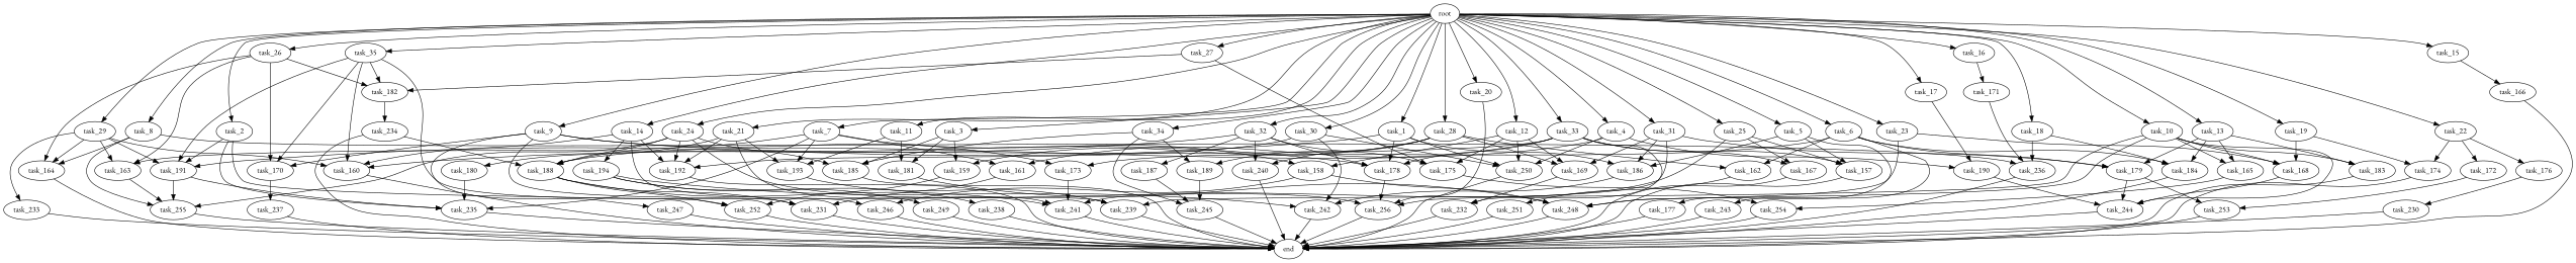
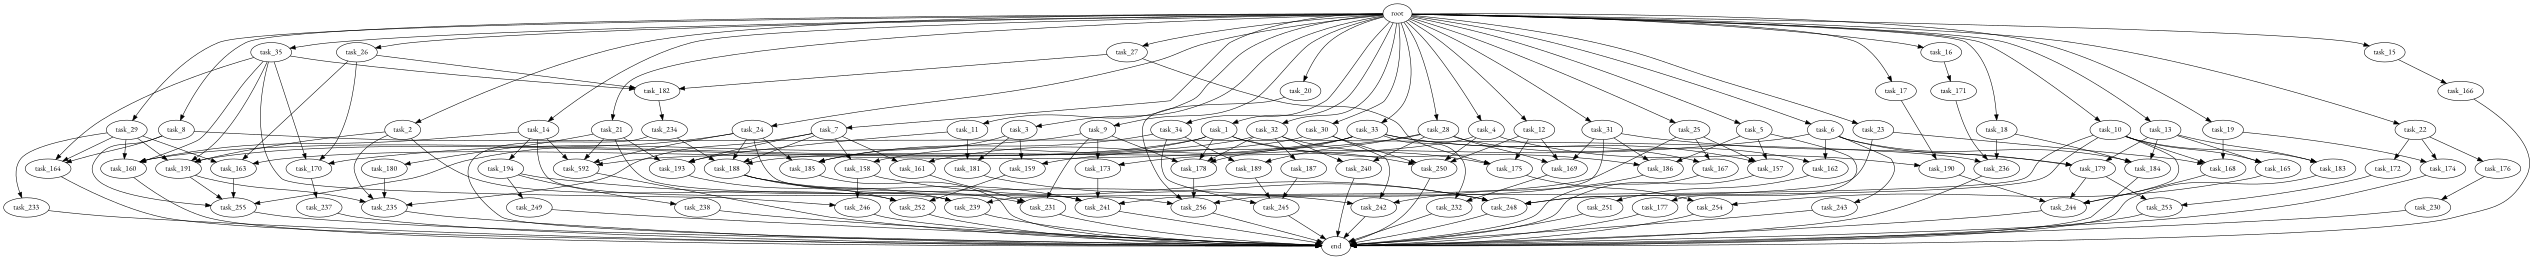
  digraph {
    fontname="EB Garamond"
    node [fontname="EB Garamond"]
    edge [fontname="EB Garamond"]
    root
    task_1
    task_2
    task_3
    task_4
    task_5
    task_6
    task_7
    task_8
    task_9
    task_10
    task_11
    task_12
    task_13
    task_14
    task_15
    task_16
    task_17
    task_18
    task_19
    task_20
    task_21
    task_22
    task_23
    task_24
    task_25
    task_26
    task_27
    task_28
    task_29
    task_30
    task_31
    task_32
    task_33
    task_34
    task_35
    task_178
    task_186
    task_191
    task_250
    task_235
    task_252
    task_159
    task_181
    task_185
    task_188
    task_190
    task_157
    task_177
    task_162
    task_173
    task_179
    task_184
    task_243
    task_158
    task_161
    task_193
    task_164
    task_236
    task_255
    task_170
    task_231
-   task_247
    task_165
    task_168
    task_183
    task_239
    task_244
    task_248
    task_169
    task_175
    task_160
-   task_192
+   task_192 [label=task_592]
    task_194
    task_166
    task_171
    task_174
    task_256
    task_180
    task_241
    task_172
    task_176
    task_167
    task_163
    task_182
    task_189
    task_240
    task_233
    task_242
    task_187
    task_232
    task_245
    task_246
    end
    task_251
    task_253
    task_237
    task_254
    task_238
    task_249
    task_230
    task_234
    root -> task_1
    root -> task_2
    root -> task_3
    root -> task_4
    root -> task_5
    root -> task_6
    root -> task_7
    root -> task_8
    root -> task_9
    root -> task_10
    root -> task_11
    root -> task_12
    root -> task_13
    root -> task_14
    root -> task_15
    root -> task_16
    root -> task_17
    root -> task_18
    root -> task_19
    root -> task_20
    root -> task_21
    root -> task_22
    root -> task_23
    root -> task_24
    root -> task_25
    root -> task_26
    root -> task_27
    root -> task_28
    root -> task_29
    root -> task_30
    root -> task_31
    root -> task_32
    root -> task_33
    root -> task_34
    root -> task_35
    task_1 -> task_178
    task_1 -> task_186
    task_1 -> task_191
    task_1 -> task_250
    task_2 -> task_191
    task_2 -> task_235
    task_2 -> task_252
    task_3 -> task_159
    task_3 -> task_181
    task_3 -> task_185
    task_4 -> task_250
    task_4 -> task_188
    task_4 -> task_190
    task_5 -> task_186
    task_5 -> task_157
    task_5 -> task_177
    task_6 -> task_162
    task_6 -> task_173
    task_6 -> task_179
    task_6 -> task_184
    task_6 -> task_243
    task_7 -> task_235
    task_7 -> task_188
    task_7 -> task_158
    task_7 -> task_161
    task_7 -> task_193
    task_8 -> task_164
    task_8 -> task_236
    task_8 -> task_255
    task_9 -> task_178
    task_9 -> task_173
    task_9 -> task_170
    task_9 -> task_231
-   task_9 -> task_247
    task_10 -> task_165
    task_10 -> task_168
    task_10 -> task_183
    task_10 -> task_239
    task_10 -> task_244
    task_10 -> task_248
    task_11 -> task_181
    task_11 -> task_193
    task_12 -> task_250
-   task_12 -> task_158
+   task_1 -> task_158
    task_12 -> task_169
    task_12 -> task_175
    task_13 -> task_179
    task_13 -> task_184
    task_13 -> task_165
    task_13 -> task_183
    task_14 -> task_239
    task_14 -> task_160
    task_14 -> task_192
    task_14 -> task_194
    task_15 -> task_166
    task_16 -> task_171
    task_17 -> task_190
    task_18 -> task_184
    task_18 -> task_236
    task_19 -> task_168
    task_19 -> task_174
    task_20 -> task_256
    task_21 -> task_193
    task_21 -> task_192
    task_21 -> task_180
    task_21 -> task_241
    task_22 -> task_174
    task_22 -> task_172
    task_22 -> task_176
    task_23 -> task_168
    task_23 -> task_248
    task_24 -> task_185
    task_24 -> task_188
    task_24 -> task_255
    task_24 -> task_192
    task_24 -> task_256
    task_25 -> task_157
    task_25 -> task_241
    task_25 -> task_167
    task_26 -> task_170
    task_26 -> task_163
    task_26 -> task_182
    task_27 -> task_175
    task_27 -> task_182
    task_28 -> task_159
    task_28 -> task_162
    task_28 -> task_169
    task_28 -> task_189
    task_28 -> task_240
    task_29 -> task_191
    task_29 -> task_164
    task_29 -> task_160
    task_29 -> task_163
    task_29 -> task_233
    task_30 -> task_250
    task_30 -> task_192
    task_30 -> task_242
    task_31 -> task_186
    task_31 -> task_179
    task_31 -> task_169
    task_31 -> task_256
    task_32 -> task_178
    task_32 -> task_175
    task_32 -> task_160
    task_32 -> task_240
    task_32 -> task_187
    task_33 -> task_178
    task_33 -> task_157
    task_33 -> task_161
    task_33 -> task_167
    task_33 -> task_163
    task_33 -> task_232
    task_34 -> task_185
    task_34 -> task_189
    task_34 -> task_245
    task_35 -> task_191
-   task_26 -> task_164
+   task_35 -> task_164
    task_35 -> task_170
    task_35 -> task_160
    task_35 -> task_182
    task_35 -> task_246
    task_178 -> task_256
    task_186 -> task_242
    task_191 -> task_235
    task_191 -> task_255
    task_250 -> end
    task_235 -> end
    task_252 -> end
    task_159 -> task_252
    task_181 -> task_248
    task_185 -> end
    task_188 -> task_252
    task_188 -> task_231
    task_188 -> task_241
    task_190 -> task_244
    task_157 -> end
    task_177 -> end
    task_162 -> task_251
    task_173 -> task_241
    task_179 -> task_244
    task_179 -> task_253
    task_184 -> end
    task_243 -> end
    task_158 -> task_248
    task_158 -> task_246
    task_161 -> task_231
    task_193 -> task_239
    task_164 -> end
    task_236 -> end
    task_255 -> end
    task_170 -> task_237
    task_231 -> end
-   task_247 -> end
    task_165 -> task_254
    task_168 -> task_244
    task_183 -> end
    task_239 -> end
    task_244 -> end
    task_248 -> end
    task_169 -> task_232
    task_175 -> task_254
    task_160 -> end
    task_192 -> end
    task_194 -> task_242
    task_194 -> task_238
    task_194 -> task_249
    task_166 -> end
    task_171 -> task_236
    task_174 -> end
    task_256 -> end
    task_180 -> task_235
    task_241 -> end
    task_172 -> task_253
    task_176 -> task_230
    task_167 -> end
    task_163 -> task_255
    task_182 -> task_234
    task_189 -> task_245
    task_240 -> end
    task_233 -> end
    task_242 -> end
    task_187 -> task_245
    task_232 -> end
    task_245 -> end
    task_246 -> end
    task_251 -> end
    task_253 -> end
    task_237 -> end
    task_254 -> end
    task_238 -> end
    task_249 -> end
    task_230 -> end
    task_234 -> task_188
    task_234 -> end
  }
